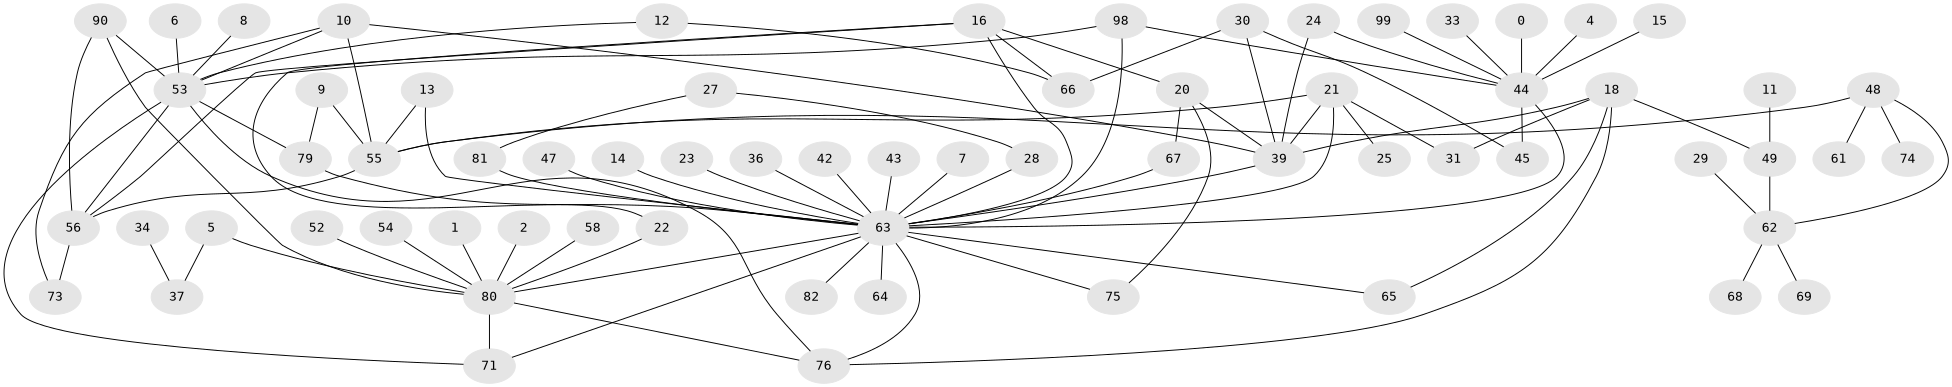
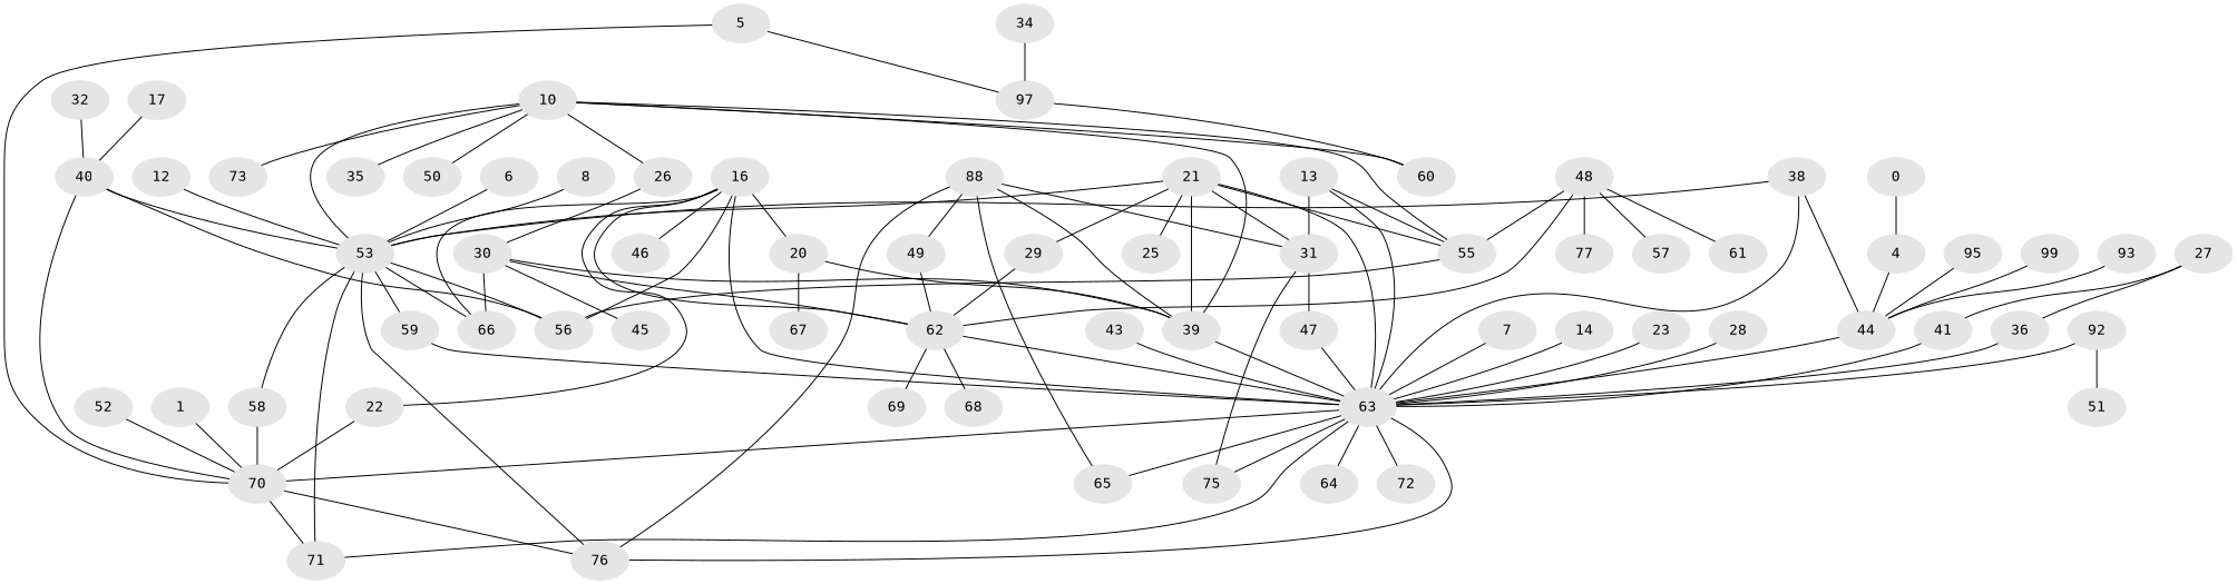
  graph {
    fontname="DejaVu Sans Mono"
    node [color=gray90 fontname="DejaVu Sans Mono" style=filled]
    edge [fontname="DejaVu Sans Mono" weight=1.0]
    1
-   70 [label=80]
+   70
    76
    71
-   2
    n6 [label=0]
    44
    63
    45
    4
    5
-   37
+   37 [label=97]
+   60
    6
    53
-   59 [label=79]
+   59
    56
    66
    58
    7
    65
    75
    64
-   72 [label=82]
+   72
    8
-   9
    55
    10
+   26
+   35
    39
+   50
    73
    30
-   11
    49
    62
    12
    13
    31
    47
    14
-   15
+   15 [label=95]
    16
    22
+   46
    20
    68
    69
-   40 [label=90]
-   18
+   17
+   40
+   18 [label=88]
    n53 [label=99]
    67
    21
    25
    29
    23
-   24
    27
    28
-   41 [label=81]
-   33
+   41
+   32
+   33 [label=93]
    34
    36
-   38 [label=98]
-   42
+   38
+   42 [label=92]
+   51
    43
    48
+   57
    61
-   74
+   74 [label=77]
    52
-   54
    1 -- 70
    70 -- 76
    70 -- 71
-   2 -- 70
-   n6 -- 44
+   n6 -- 4
    44 -- 63
-   44 -- 45
    63 -- 70
    63 -- 76
    63 -- 71
    63 -- 65
    63 -- 75
    63 -- 64
    63 -- 72
    4 -- 44
    5 -- 70
    5 -- 37
+   37 -- 60
    6 -- 53
    53 -- 76
    53 -- 71
    53 -- 59
    53 -- 56 [weight=2.0]
-   12 -- 66
+   53 -- 66
+   53 -- 58
    59 -- 63 [weight=2.0]
-   56 -- 73
    58 -- 70
    7 -- 63
    8 -- 53
-   9 -- 59
-   9 -- 55
    55 -- 56
+   10 -- 60
    10 -- 53
    10 -- 55
+   10 -- 26
+   10 -- 35
    10 -- 39
+   10 -- 50
    10 -- 73
+   26 -- 30
    39 -- 63
    30 -- 45
    30 -- 66
    30 -- 39
-   11 -- 49
+   30 -- 62
    49 -- 62
-   67 -- 63
+   62 -- 63
    62 -- 68
    62 -- 69
    12 -- 53
    13 -- 63
    13 -- 55
-   20 -- 75
+   13 -- 31
+   31 -- 75
+   31 -- 47
    47 -- 63
    14 -- 63
    15 -- 44
    16 -- 63
    16 -- 56
    16 -- 66
+   16 -- 62
    16 -- 22
+   16 -- 46
    16 -- 20
    22 -- 70
    20 -- 39
    20 -- 67
+   17 -- 40
    40 -- 70
    40 -- 53 [weight=2.0]
    40 -- 56
    18 -- 76
    18 -- 65
    18 -- 39
    18 -- 49
    18 -- 31
    n53 -- 44
    21 -- 63 [weight=3.0]
+   21 -- 53
    21 -- 55
    21 -- 39
    21 -- 31 [weight=2.0]
    21 -- 25
+   21 -- 29
    29 -- 62
    23 -- 63
-   24 -- 44
-   24 -- 39
-   27 -- 28
+   27 -- 36
    27 -- 41
    28 -- 63
    41 -- 63
+   32 -- 40
    33 -- 44
    34 -- 37
    36 -- 63
    38 -- 44
    38 -- 63
    38 -- 53
    42 -- 63 [weight=2.0]
+   42 -- 51
    43 -- 63
    48 -- 55
    48 -- 62
+   48 -- 57
    48 -- 61
    48 -- 74
    52 -- 70
-   54 -- 70
  }
